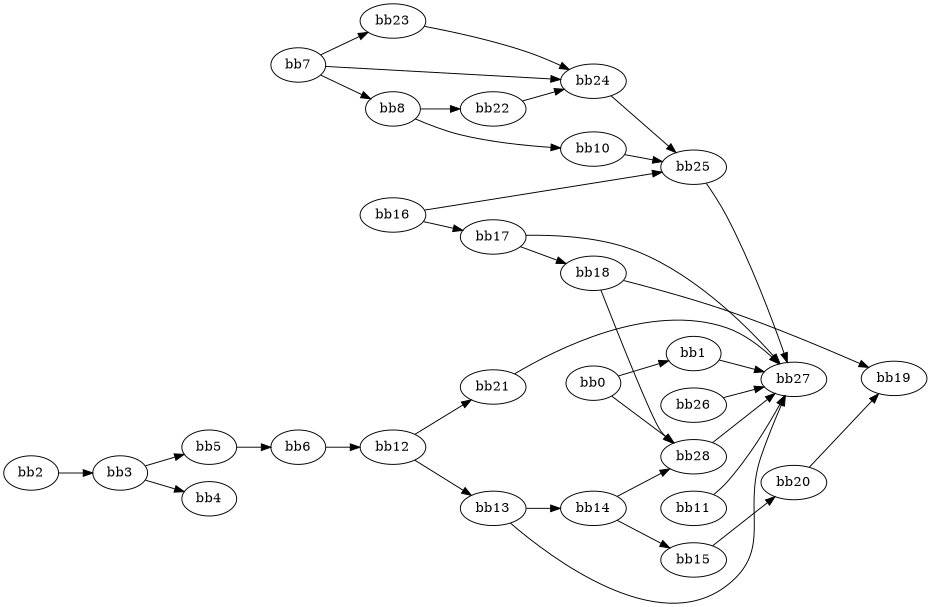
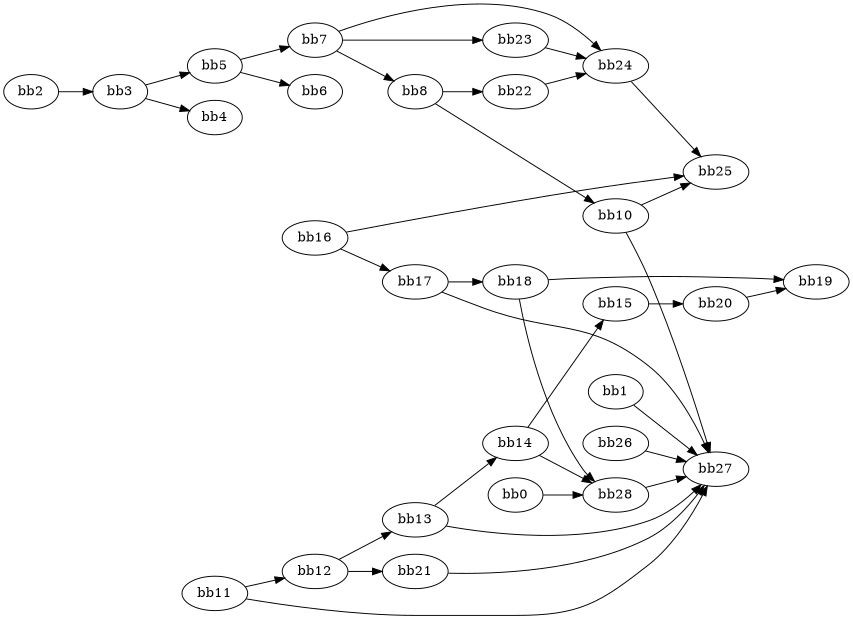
  digraph {
    rankdir=LR
    n1 [label="bb0\l"]
    n2 [label="bb1\l"]
    n3 [label="bb28\l"]
    n4 [label="bb27\l"]
    n5 [label="bb2\l"]
    n6 [label="bb3\l"]
    n7 [label="bb4\l"]
    n8 [label="bb5\l"]
    n9 [label="bb26\l"]
    n10 [label="bb6\l"]
    n11 [label="bb7\l"]
    n12 [label="bb23\l"]
    n13 [label="bb8\l"]
    n14 [label="bb24\l"]
    n15 [label="bb10\l"]
    n16 [label="bb22\l"]
    n17 [label="bb25\l"]
    n18 [label="bb16\l"]
    n19 [label="bb17\l"]
    n20 [label="bb11\l"]
    n21 [label="bb12\l"]
    n22 [label="bb13\l"]
    n23 [label="bb21\l"]
    n24 [label="bb14\l"]
    n25 [label="bb15\l"]
    n26 [label="bb20\l"]
    n27 [label="bb19\l"]
    n28 [label="bb18\l"]
-   n1 -> n2
    n1 -> n3
    n2 -> n4
    n3 -> n4
    n5 -> n6
    n6 -> n7
    n6 -> n8
    n8 -> n10
+   n8 -> n11
    n9 -> n4
    n11 -> n12
    n11 -> n13
    n11 -> n14
    n12 -> n14
    n13 -> n15
    n13 -> n16
    n14 -> n17
    n15 -> n17
    n16 -> n14
-   n17 -> n4
+   n15 -> n4
    n18 -> n17
    n18 -> n19
    n19 -> n4
    n19 -> n28
    n20 -> n4
-   n10 -> n21
+   n20 -> n21
    n21 -> n22
    n21 -> n23
    n22 -> n4
    n22 -> n24
    n23 -> n4
    n24 -> n3
    n24 -> n25
    n25 -> n26
    n26 -> n27
    n28 -> n3
    n28 -> n27
  }
